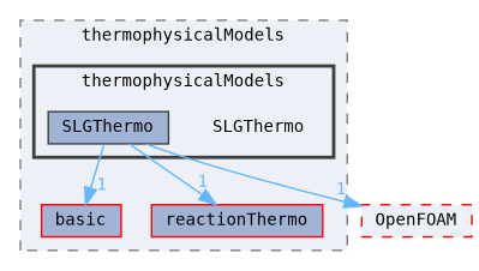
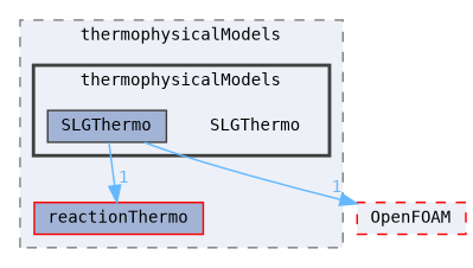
  digraph {
    compound=true
    fontname="DejaVu Sans Mono"
    node [fontname="DejaVu Sans Mono" fontsize=10 shape=box color=red fillcolor="#a2b4d6" style=filled]
    edge [color=steelblue1 fontcolor=steelblue1 fontname="DejaVu Sans Mono" fontsize=10 headlabel=1 labeldistance=1.5 labelfontname=Helvetica labelfontsize=10]
    n1 [height=0.2 label=SLGThermo shape=plaintext width=0.4 color="" fillcolor="" style=""]
    n2 [color=grey25 height=0.2 label=SLGThermo width=0.4]
-   n3 [height=0.2 label=basic width=0.4]
    n4 [height=0.2 label=reactionThermo width=0.4]
    n5 [fillcolor="#edf0f7" height=0.2 label=OpenFOAM style="filled,dashed" width=0.4]
    subgraph cluster_1 {
      bgcolor="#edf0f7"
      fontsize=10
      label=thermophysicalModels
      pencolor=grey50
      style="filled,dashed"
-     n3
      n4
      subgraph cluster_2 {
        bgcolor="#edf0f7"
        fontsize=10
        label=thermophysicalModels
        pencolor=grey25
        style="filled,bold"
        n1
        n2
      }
    }
-   n2 -> n3
    n2 -> n4
    n2 -> n5
  }
